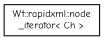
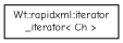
  digraph {
    rankdir=LR
    fontname="Comic Neue"
-   n1 [color=black fillcolor=white fontname="Comic Neue" fontsize=10 height=0.2 label="Wt::rapidxml::node\l_iterator\< Ch \>" shape=record style=filled width=0.4]
+   n1 [color=black fillcolor=white fontname="Comic Neue" fontsize=10 height=0.2 label="Wt::rapidxml::iterator\l_iterator\< Ch \>" shape=record style=filled width=0.4]
  }
